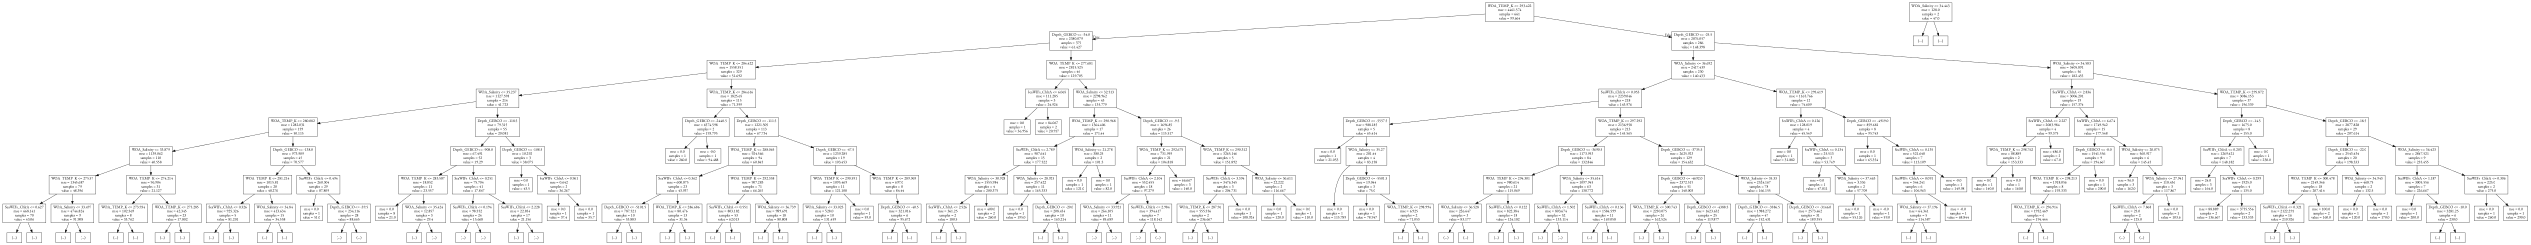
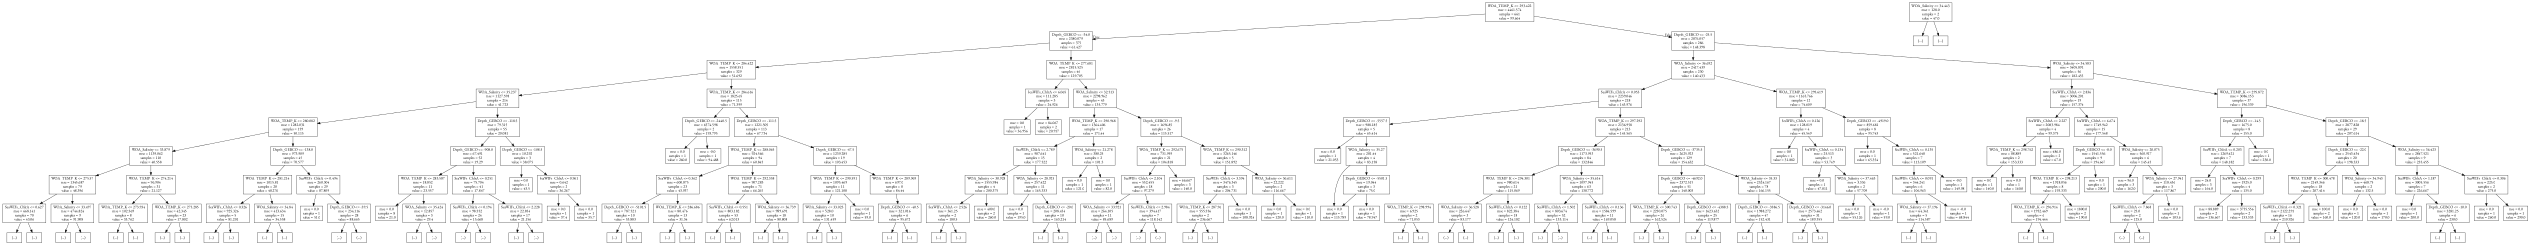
  digraph {
    fontname="EB Garamond"
    node [fontname="EB Garamond" shape=box]
    edge [fontname="EB Garamond"]
    n1 [label="WOA_TEMP_K <= 293.422\nmse = 4461.574\nsamples = 661\nvalue = 99.664"]
    n2 [label="Depth_GEBCO <= -34.0\nmse = 2380.079\nsamples = 375\nvalue = 61.427"]
    n3 [label="Depth_GEBCO <= -25.5\nmse = 2876.057\nsamples = 286\nvalue = 148.398"]
    n4 [label="WOA_TEMP_K <= 284.422\nmse = 1558.551\nsamples = 329\nvalue = 51.692"]
    n5 [label="WOA_TEMP_K <= 277.681\nmse = 2815.525\nsamples = 46\nvalue = 129.705"]
    n6 [label="WOA_Salinity <= 36.692\nmse = 2417.439\nsamples = 230\nvalue = 140.433"]
    n7 [label="WOA_Salinity <= 34.583\nmse = 3405.891\nsamples = 56\nvalue = 182.455"]
    n8 [label="WOA_Salinity <= 35.237\nmse = 1127.598\nsamples = 214\nvalue = 41.723"]
    n9 [label="WOA_TEMP_K <= 284.616\nmse = 1825.65\nsamples = 115\nvalue = 71.399"]
    n10 [label="SeaWIFs_ChlrA <= 6.065\nmse = 111.285\nsamples = 3\nvalue = 24.926"]
    n11 [label="WOA_Salinity <= 32.513\nmse = 2298.962\nsamples = 43\nvalue = 135.779"]
    n12 [label="WOA_TEMP_K <= 280.082\nmse = 1282.031\nsamples = 159\nvalue = 50.115"]
    n13 [label="Depth_GEBCO <= -118.5\nmse = 79.315\nsamples = 55\nvalue = 20.081"]
    n14 [label="Depth_GEBCO <= -2440.5\nmse = 6574.598\nsamples = 2\nvalue = 193.795"]
    n15 [label="Depth_GEBCO <= -111.5\nmse = 1221.505\nsamples = 113\nvalue = 67.734"]
    n16 [label="WOA_Salinity <= 33.879\nmse = 1139.062\nsamples = 110\nvalue = 40.558"]
    n17 [label="Depth_GEBCO <= -138.0\nmse = 973.909\nsamples = 49\nvalue = 70.577"]
    n18 [label="Depth_GEBCO <= -908.0\nmse = 67.491\nsamples = 52\nvalue = 19.29"]
    n19 [label="Depth_GEBCO <= -108.5\nmse = 10.292\nsamples = 3\nvalue = 38.075"]
    n20 [label="WOA_TEMP_K <= 275.57\nmse = 1345.687\nsamples = 79\nvalue = 48.396"]
    n21 [label="WOA_TEMP_K <= 274.214\nmse = 96.904\nsamples = 31\nvalue = 21.127"]
    n22 [label="WOA_TEMP_K <= 281.214\nmse = 1015.81\nsamples = 20\nvalue = 48.276"]
    n23 [label="SeaWIFs_ChlrA <= 0.494\nmse = 260.304\nsamples = 29\nvalue = 87.809"]
    n24 [label="SeaWIFs_ChlrA <= 0.627\nmse = 668.141\nsamples = 70\nvalue = 43.06"]
    n25 [label="WOA_Salinity <= 33.497\nmse = 4744.824\nsamples = 9\nvalue = 91.908"]
    n26 [label="WOA_TEMP_K <= 273.934\nmse = 102.569\nsamples = 8\nvalue = 33.762"]
    n27 [label="WOA_TEMP_K <= 275.285\nmse = 42.345\nsamples = 23\nvalue = 17.802"]
    n28 [label="(...)"]
    n29 [label="(...)"]
    n30 [label="(...)"]
    n31 [label="(...)"]
    n32 [label="(...)"]
    n33 [label="(...)"]
    n34 [label="(...)"]
    n35 [label="(...)"]
    n36 [label="SeaWIFs_ChlrA <= 0.326\nmse = 925.326\nsamples = 5\nvalue = 81.201"]
    n37 [label="WOA_Salinity <= 34.84\nmse = 413.634\nsamples = 15\nvalue = 34.558"]
    n38 [label="mse = 0.0\nsamples = 1\nvalue = 51.0"]
    n39 [label="Depth_GEBCO <= -39.5\nmse = 234.116\nsamples = 28\nvalue = 88.665"]
    n40 [label="(...)"]
    n41 [label="(...)"]
    n42 [label="(...)"]
    n43 [label="(...)"]
    n44 [label="(...)"]
    n45 [label="(...)"]
    n46 [label="WOA_TEMP_K <= 283.587\nmse = 18.852\nsamples = 11\nvalue = 23.557"]
    n47 [label="SeaWIFs_ChlrA <= 0.251\nmse = 75.704\nsamples = 41\nvalue = 17.847"]
    n48 [label="mse = 0.0\nsamples = 1\nvalue = 43.5"]
    n49 [label="SeaWIFs_ChlrA <= 0.961\nmse = 0.642\nsamples = 2\nvalue = 36.267"]
    n50 [label="mse = 0.0\nsamples = 8\nvalue = 21.0"]
    n51 [label="WOA_Salinity <= 35.424\nmse = 12.857\nsamples = 3\nvalue = 29.4"]
    n52 [label="SeaWIFs_ChlrA <= 0.194\nmse = 98.552\nsamples = 24\nvalue = 15.668"]
    n53 [label="SeaWIFs_ChlrA <= 2.228\nmse = 22.854\nsamples = 17\nvalue = 21.156"]
    n54 [label="(...)"]
    n55 [label="(...)"]
    n56 [label="(...)"]
    n57 [label="(...)"]
    n58 [label="(...)"]
    n59 [label="(...)"]
    n60 [label="mse = 0.0\nsamples = 1\nvalue = 37.4"]
    n61 [label="mse = 0.0\nsamples = 1\nvalue = 35.7"]
    n62 [label="mse = 0.0\nsamples = 1\nvalue = 260.0"]
    n63 [label="mse = -0.0\nsamples = 1\nvalue = 94.488"]
    n64 [label="WOA_TEMP_K <= 288.065\nmse = 924.566\nsamples = 94\nvalue = 60.845"]
    n65 [label="Depth_GEBCO <= -47.5\nmse = 1239.285\nsamples = 19\nvalue = 103.453"]
    n66 [label="SeaWIFs_ChlrA <= 0.362\nmse = 600.875\nsamples = 23\nvalue = 43.937"]
    n67 [label="WOA_TEMP_K <= 292.358\nmse = 907.283\nsamples = 71\nvalue = 66.269"]
    n68 [label="WOA_TEMP_K <= 290.591\nmse = 1095.469\nsamples = 11\nvalue = 121.108"]
    n69 [label="WOA_TEMP_K <= 289.969\nmse = 697.0\nsamples = 8\nvalue = 84.44"]
    n70 [label="Depth_GEBCO <= -5101.5\nmse = 787.521\nsamples = 10\nvalue = 53.883"]
    n71 [label="WOA_TEMP_K <= 286.686\nmse = 80.476\nsamples = 13\nvalue = 31.34"]
    n72 [label="SeaWIFs_ChlrA <= 0.551\nmse = 803.182\nsamples = 53\nvalue = 62.013"]
    n73 [label="WOA_Salinity <= 36.739\nmse = 989.691\nsamples = 18\nvalue = 80.808"]
    n74 [label="(...)"]
    n75 [label="(...)"]
    n76 [label="(...)"]
    n77 [label="(...)"]
    n78 [label="(...)"]
    n79 [label="(...)"]
    n80 [label="(...)"]
    n81 [label="(...)"]
    n82 [label="WOA_Salinity <= 33.023\nmse = 528.0\nsamples = 10\nvalue = 131.459"]
    n83 [label="mse = 0.0\nsamples = 1\nvalue = 59.0"]
    n84 [label="Depth_GEBCO <= -40.5\nmse = 321.016\nsamples = 6\nvalue = 95.672"]
    n85 [label="(...)"]
    n86 [label="(...)"]
    n87 [label="(...)"]
    n88 [label="(...)"]
    n89 [label="WOA_Salinity <= 34.443\nmse = 128.0\nsamples = 2\nvalue = 47.0"]
    n90 [label="(...)"]
    n91 [label="(...)"]
    n92 [label="mse = 0.0\nsamples = 1\nvalue = 36.956"]
    n93 [label="mse = 84.067\nsamples = 2\nvalue = 20.917"]
    n94 [label="WOA_TEMP_K <= 290.968\nmse = 1364.406\nsamples = 17\nvalue = 171.44"]
    n95 [label="Depth_GEBCO <= -9.5\nmse = 1696.85\nsamples = 26\nvalue = 115.517"]
    n96 [label="SeaWIFs_ChlrA <= 2.789\nmse = 987.641\nsamples = 15\nvalue = 177.522"]
    n97 [label="WOA_Salinity <= 21.278\nmse = 380.25\nsamples = 2\nvalue = 101.5"]
    n98 [label="WOA_TEMP_K <= 292.675\nmse = 731.959\nsamples = 21\nvalue = 104.818"]
    n99 [label="WOA_TEMP_K <= 290.312\nmse = 3265.146\nsamples = 5\nvalue = 151.892"]
    n100 [label="WOA_Salinity <= 30.928\nmse = 1555.984\nsamples = 4\nvalue = 200.375"]
    n101 [label="WOA_Salinity <= 28.925\nmse = 257.422\nsamples = 11\nvalue = 165.333"]
    n102 [label="mse = 0.0\nsamples = 1\nvalue = 121.0"]
    n103 [label="mse = 0.0\nsamples = 1\nvalue = 82.0"]
    n104 [label="SeaWIFs_ChlrA <= 2.526\nmse = 361.25\nsamples = 2\nvalue = 180.5"]
    n105 [label="mse = 400.0\nsamples = 2\nvalue = 260.0"]
    n106 [label="mse = 0.0\nsamples = 1\nvalue = 195.0"]
    n107 [label="Depth_GEBCO <= -20.0\nmse = 208.454\nsamples = 10\nvalue = 163.214"]
    n108 [label="(...)"]
    n109 [label="(...)"]
    n110 [label="(...)"]
    n111 [label="(...)"]
    n112 [label="SeaWIFs_ChlrA <= 2.104\nmse = 552.455\nsamples = 18\nvalue = 97.279"]
    n113 [label="mse = 66.667\nsamples = 3\nvalue = 140.0"]
    n114 [label="SeaWIFs_ChlrA <= 3.394\nmse = 3476.345\nsamples = 3\nvalue = 204.731"]
    n115 [label="WOA_Salinity <= 36.611\nmse = 22.222\nsamples = 2\nvalue = 116.667"]
    n116 [label="WOA_Salinity <= 33.921\nmse = 264.105\nsamples = 11\nvalue = 85.689"]
    n117 [label="SeaWIFs_ChlrA <= 2.984\nmse = 394.417\nsamples = 7\nvalue = 118.142"]
    n118 [label="(...)"]
    n119 [label="(...)"]
    n120 [label="(...)"]
    n121 [label="(...)"]
    n122 [label="WOA_TEMP_K <= 287.96\nmse = 555.556\nsamples = 2\nvalue = 236.667"]
    n123 [label="mse = 0.0\nsamples = 1\nvalue = 108.924"]
    n124 [label="mse = 0.0\nsamples = 1\nvalue = 120.0"]
    n125 [label="mse = 0.0\nsamples = 1\nvalue = 110.0"]
    n126 [label="(...)"]
    n127 [label="(...)"]
    n128 [label="SeaWIFs_ChlrA <= 0.053\nmse = 2239.046\nsamples = 218\nvalue = 143.976"]
    n129 [label="WOA_TEMP_K <= 295.619\nmse = 1165.766\nsamples = 12\nvalue = 74.609"]
    n130 [label="SeaWIFs_ChlrA <= 2.836\nmse = 3006.201\nsamples = 19\nvalue = 157.374"]
    n131 [label="WOA_TEMP_K <= 295.872\nmse = 3086.153\nsamples = 37\nvalue = 196.339"]
    n132 [label="Depth_GEBCO <= -5557.5\nmse = 988.185\nsamples = 5\nvalue = 65.414"]
    n133 [label="WOA_TEMP_K <= 297.292\nmse = 2136.958\nsamples = 213\nvalue = 145.565"]
    n134 [label="SeaWIFs_ChlrA <= 0.126\nmse = 128.019\nsamples = 4\nvalue = 45.549"]
    n135 [label="Depth_GEBCO <= -4919.0\nmse = 859.681\nsamples = 8\nvalue = 95.743"]
    n136 [label="mse = 0.0\nsamples = 1\nvalue = 21.053"]
    n137 [label="WOA_Salinity <= 35.27\nmse = 281.44\nsamples = 4\nvalue = 83.158"]
    n138 [label="Depth_GEBCO <= -3690.5\nmse = 1173.953\nsamples = 84\nvalue = 132.846"]
    n139 [label="Depth_GEBCO <= -3735.5\nmse = 2625.923\nsamples = 129\nvalue = 154.632"]
    n140 [label="mse = 0.0\nsamples = 1\nvalue = 115.789"]
    n141 [label="Depth_GEBCO <= -5501.5\nmse = 19.044\nsamples = 3\nvalue = 75.0"]
    n142 [label="mse = 0.0\nsamples = 1\nvalue = 78.947"]
    n143 [label="WOA_TEMP_K <= 298.994\nmse = 6.925\nsamples = 2\nvalue = 71.053"]
    n144 [label="(...)"]
    n145 [label="(...)"]
    n146 [label="WOA_TEMP_K <= 294.301\nmse = 980.614\nsamples = 21\nvalue = 115.069"]
    n147 [label="WOA_Salinity <= 35.614\nmse = 1097.945\nsamples = 63\nvalue = 138.772"]
    n148 [label="Depth_GEBCO <= -4692.0\nmse = 2372.519\nsamples = 51\nvalue = 140.003"]
    n149 [label="WOA_Salinity <= 35.33\nmse = 2524.167\nsamples = 78\nvalue = 166.155"]
    n150 [label="WOA_Salinity <= 36.528\nmse = 226.647\nsamples = 3\nvalue = 83.177"]
    n151 [label="SeaWIFs_ChlrA <= 0.122\nmse = 822.384\nsamples = 18\nvalue = 124.182"]
    n152 [label="SeaWIFs_ChlrA <= 1.502\nmse = 803.674\nsamples = 52\nvalue = 133.114"]
    n153 [label="SeaWIFs_ChlrA <= 0.136\nmse = 1584.599\nsamples = 11\nvalue = 169.058"]
    n154 [label="(...)"]
    n155 [label="(...)"]
    n156 [label="(...)"]
    n157 [label="(...)"]
    n158 [label="(...)"]
    n159 [label="(...)"]
    n160 [label="(...)"]
    n161 [label="(...)"]
    n162 [label="WOA_TEMP_K <= 300.743\nmse = 2250.075\nsamples = 26\nvalue = 162.524"]
    n163 [label="Depth_GEBCO <= -4388.5\nmse = 1623.632\nsamples = 25\nvalue = 119.877"]
    n164 [label="Depth_GEBCO <= -3586.5\nmse = 1988.272\nsamples = 47\nvalue = 152.431"]
    n165 [label="Depth_GEBCO <= -3146.0\nmse = 2573.462\nsamples = 31\nvalue = 189.355"]
    n166 [label="(...)"]
    n167 [label="(...)"]
    n168 [label="(...)"]
    n169 [label="(...)"]
    n170 [label="(...)"]
    n171 [label="(...)"]
    n172 [label="(...)"]
    n173 [label="(...)"]
    n174 [label="mse = 0.0\nsamples = 1\nvalue = 31.882"]
    n175 [label="SeaWIFs_ChlrA <= 0.134\nmse = 25.513\nsamples = 3\nvalue = 53.749"]
    n176 [label="mse = 0.0\nsamples = 1\nvalue = 65.354"]
    n177 [label="SeaWIFs_ChlrA <= 0.135\nmse = 521.648\nsamples = 7\nvalue = 113.109"]
    n178 [label="mse = 0.0\nsamples = 1\nvalue = 47.811"]
    n179 [label="WOA_Salinity <= 37.463\nmse = 3.336\nsamples = 2\nvalue = 57.709"]
    n180 [label="mse = 0.0\nsamples = 1\nvalue = 55.126"]
    n181 [label="mse = -0.0\nsamples = 1\nvalue = 59.0"]
    n182 [label="SeaWIFs_ChlrA <= 0.091\nmse = 344.241\nsamples = 6\nvalue = 106.963"]
    n183 [label="mse = -0.0\nsamples = 1\nvalue = 149.98"]
    n184 [label="WOA_Salinity <= 37.196\nmse = 64.341\nsamples = 5\nvalue = 114.587"]
    n185 [label="mse = -0.0\nsamples = 1\nvalue = 68.844"]
    n186 [label="(...)"]
    n187 [label="(...)"]
    n188 [label="SeaWIFs_ChlrA <= 2.227\nmse = 2083.984\nsamples = 4\nvalue = 99.375"]
    n189 [label="SeaWIFs_ChlrA <= 6.674\nmse = 1749.942\nsamples = 15\nvalue = 177.548"]
    n190 [label="Depth_GEBCO <= -14.5\nmse = 1675.0\nsamples = 8\nvalue = 155.0"]
    n191 [label="Depth_GEBCO <= -18.5\nmse = 2877.828\nsamples = 29\nvalue = 207.614"]
    n192 [label="WOA_TEMP_K <= 298.762\nmse = 88.889\nsamples = 2\nvalue = 153.333"]
    n193 [label="mse = 486.0\nsamples = 2\nvalue = 67.0"]
    n194 [label="Depth_GEBCO <= -8.0\nmse = 1541.556\nsamples = 9\nvalue = 194.667"]
    n195 [label="WOA_Salinity <= 20.075\nmse = 560.917\nsamples = 6\nvalue = 145.45"]
    n196 [label="mse = 0.0\nsamples = 1\nvalue = 140.0"]
    n197 [label="mse = 0.0\nvalue = 1\nvalue = 160.0"]
    n198 [label="WOA_TEMP_K <= 298.213\nmse = 1918.056\nsamples = 8\nvalue = 193.333"]
    n199 [label="mse = 0.0\nsamples = 1\nvalue = 200.0"]
    n200 [label="mse = 96.0\nsamples = 3\nvalue = 162.0"]
    n201 [label="WOA_Salinity <= 27.941\nmse = 118.436\nsamples = 3\nvalue = 117.867"]
    n202 [label="WOA_TEMP_K <= 296.914\nmse = 1952.469\nsamples = 6\nvalue = 194.444"]
+   n203 [label="mse = 1800.0\nsamples = 2\nvalue = 190.0"]
    n204 [label="(...)"]
    n205 [label="(...)"]
    n206 [label="SeaWIFs_ChlrA <= 7.868\nmse = 25.0\nsamples = 2\nvalue = 125.0"]
    n207 [label="mse = 0.0\nsamples = 1\nvalue = 103.6"]
    n208 [label="(...)"]
    n209 [label="(...)"]
    n210 [label="SeaWIFs_ChlrA <= 0.203\nmse = 1269.421\nsamples = 7\nvalue = 148.182"]
    n211 [label="mse = 0.0\nsamples = 1\nvalue = 230.0"]
    n212 [label="Depth_GEBCO <= -22.0\nmse = 2543.434\nsamples = 20\nvalue = 198.333"]
    n213 [label="WOA_Salinity <= 36.423\nmse = 2847.521\nsamples = 9\nvalue = 235.455"]
    n214 [label="mse = 24.0\nsamples = 3\nvalue = 164.0"]
    n215 [label="SeaWIFs_ChlrA <= 0.299\nmse = 1925.0\nsamples = 4\nvalue = 135.0"]
    n216 [label="mse = 88.889\nsamples = 2\nvalue = 136.667"]
    n217 [label="mse = 3755.556\nsamples = 2\nvalue = 133.333"]
    n218 [label="WOA_TEMP_K <= 300.478\nmse = 2149.346\nsamples = 18\nvalue = 207.414"]
    n219 [label="WOA_Salinity <= 34.943\nmse = 468.75\nsamples = 2\nvalue = 132.5"]
    n220 [label="SeaWIFs_ChlrA <= 1.187\nmse = 3005.556\nsamples = 7\nvalue = 226.667"]
    n221 [label="SeaWIFs_ChlrA <= 0.306\nmse = 225.0\nsamples = 2\nvalue = 275.0"]
    n222 [label="SeaWIFs_ChlrA <= 0.321\nmse = 2122.291\nsamples = 16\nvalue = 210.926"]
    n223 [label="mse = 100.0\nsamples = 2\nvalue = 160.0"]
    n224 [label="mse = 0.0\nsamples = 1\nvalue = 120.0"]
    n225 [label="mse = 0.0\nsamples = 1\nvalue = 170.0"]
    n226 [label="(...)"]
    n227 [label="(...)"]
    n228 [label="mse = 0.0\nsamples = 1\nvalue = 200.0"]
    n229 [label="Depth_GEBCO <= -10.0\nmse = 3281.25\nsamples = 6\nvalue = 230.0"]
    n230 [label="mse = 0.0\nsamples = 1\nvalue = 260.0"]
    n231 [label="mse = 0.0\nsamples = 1\nvalue = 290.0"]
    n232 [label="(...)"]
    n233 [label="(...)"]
    n1 -> n2 [headlabel=True labelangle=45 labeldistance=2.5]
    n1 -> n3 [headlabel=False labelangle=-45 labeldistance=2.5]
    n2 -> n4
    n2 -> n5
    n3 -> n6
    n3 -> n7
    n4 -> n8
    n4 -> n9
    n5 -> n10
    n5 -> n11
    n6 -> n128
    n6 -> n129
    n7 -> n130
    n7 -> n131
    n8 -> n12
    n8 -> n13
    n9 -> n14
    n9 -> n15
    n10 -> n92
    n10 -> n93
    n11 -> n94
    n11 -> n95
    n12 -> n16
    n12 -> n17
    n13 -> n18
    n13 -> n19
    n14 -> n62
    n14 -> n63
    n15 -> n64
    n15 -> n65
    n16 -> n20
    n16 -> n21
    n17 -> n22
    n17 -> n23
    n18 -> n46
    n18 -> n47
    n19 -> n48
    n19 -> n49
    n20 -> n24
    n20 -> n25
    n21 -> n26
    n21 -> n27
    n22 -> n36
    n22 -> n37
    n23 -> n38
    n23 -> n39
    n24 -> n28
    n24 -> n29
    n25 -> n30
    n25 -> n31
    n26 -> n32
    n26 -> n33
    n27 -> n34
    n27 -> n35
    n36 -> n40
    n36 -> n41
    n37 -> n42
    n37 -> n43
    n39 -> n44
    n39 -> n45
    n46 -> n50
    n46 -> n51
    n47 -> n52
    n47 -> n53
    n49 -> n60
    n49 -> n61
    n51 -> n54
    n51 -> n55
    n52 -> n56
    n52 -> n57
    n53 -> n58
    n53 -> n59
    n64 -> n66
    n64 -> n67
    n65 -> n68
    n65 -> n69
    n66 -> n70
    n66 -> n71
    n67 -> n72
    n67 -> n73
    n68 -> n82
    n68 -> n83
    n69 -> n84
    n70 -> n74
    n70 -> n75
    n71 -> n76
    n71 -> n77
    n72 -> n78
    n72 -> n79
    n73 -> n80
    n73 -> n81
    n82 -> n85
    n82 -> n86
    n84 -> n87
    n84 -> n88
    n89 -> n90
    n89 -> n91
    n94 -> n96
    n94 -> n97
    n95 -> n98
    n95 -> n99
    n96 -> n100
    n96 -> n101
    n97 -> n102
    n97 -> n103
    n98 -> n112
    n98 -> n113
    n99 -> n114
    n99 -> n115
    n100 -> n104
    n100 -> n105
    n101 -> n106
    n101 -> n107
    n104 -> n108
    n104 -> n109
    n107 -> n110
    n107 -> n111
    n112 -> n116
    n112 -> n117
    n114 -> n122
    n114 -> n123
    n115 -> n124
    n115 -> n125
    n116 -> n118
    n116 -> n119
    n117 -> n120
    n117 -> n121
    n122 -> n126
    n122 -> n127
    n128 -> n132
    n128 -> n133
    n129 -> n134
    n129 -> n135
    n130 -> n188
    n130 -> n189
    n131 -> n190
    n131 -> n191
    n132 -> n136
    n132 -> n137
    n133 -> n138
    n133 -> n139
    n134 -> n174
    n134 -> n175
    n135 -> n176
    n135 -> n177
    n137 -> n140
    n137 -> n141
    n138 -> n146
    n138 -> n147
    n139 -> n148
    n139 -> n149
    n141 -> n142
-   n141 -> n143
+   n141 -> n140
    n143 -> n144
    n143 -> n145
    n146 -> n150
    n146 -> n151
    n147 -> n152
    n147 -> n153
    n148 -> n162
    n148 -> n163
    n149 -> n164
    n149 -> n165
    n150 -> n154
    n150 -> n155
    n151 -> n156
    n151 -> n157
    n152 -> n158
    n152 -> n159
    n153 -> n160
    n153 -> n161
    n162 -> n166
    n162 -> n167
    n163 -> n168
    n163 -> n169
    n164 -> n170
    n164 -> n171
    n165 -> n172
    n165 -> n173
    n175 -> n178
    n175 -> n179
    n177 -> n182
    n177 -> n183
    n179 -> n180
    n179 -> n181
    n182 -> n184
    n182 -> n185
    n184 -> n186
    n184 -> n187
    n188 -> n192
    n188 -> n193
    n189 -> n194
    n189 -> n195
    n190 -> n210
    n190 -> n211
    n191 -> n212
    n191 -> n213
    n192 -> n196
    n192 -> n197
    n194 -> n198
    n194 -> n199
    n195 -> n200
    n195 -> n201
    n198 -> n202
+   n198 -> n203
    n201 -> n206
    n201 -> n207
    n202 -> n204
    n202 -> n205
    n206 -> n208
    n206 -> n209
    n210 -> n214
    n210 -> n215
    n212 -> n218
    n212 -> n219
    n213 -> n220
    n213 -> n221
    n215 -> n216
    n215 -> n217
    n218 -> n222
    n218 -> n223
    n219 -> n224
    n219 -> n225
    n220 -> n228
    n220 -> n229
    n221 -> n230
    n221 -> n231
    n222 -> n226
    n222 -> n227
    n229 -> n232
    n229 -> n233
  }
